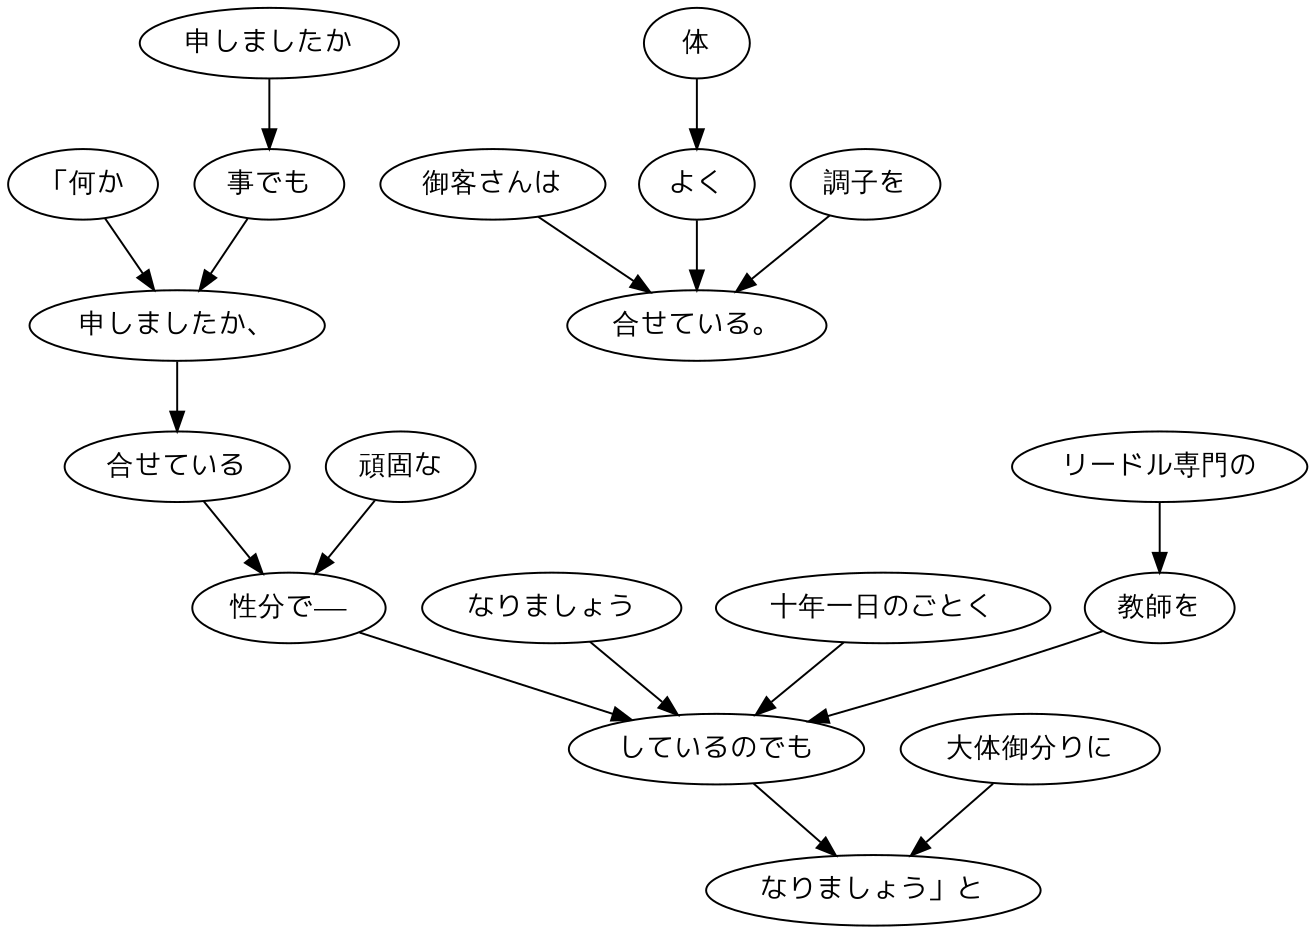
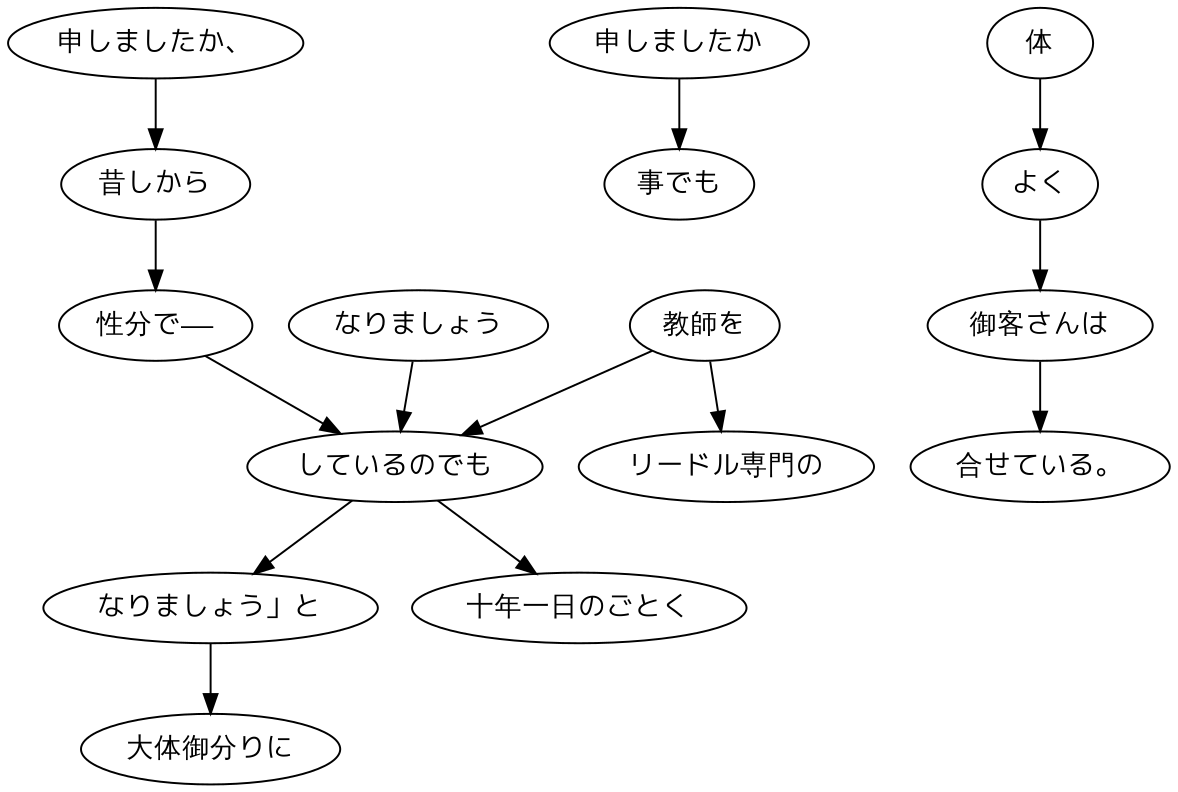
  digraph {
    fontname="DejaVu Sans Mono"
    node [fontname="DejaVu Sans Mono"]
    edge [fontname="DejaVu Sans Mono"]
-   n1 [label="「何か"]
    n2 [label="申しましたか、"]
-   n3 [label="合せている"]
+   n3 [label="昔しから"]
    n4 [label="申しましたか"]
    n5 [label="事でも"]
    n6 [label="性分で——"]
    n7 [label="しているのでも"]
-   n8 [label="頑固な"]
    n9 [label="なりましょう」と"]
    n10 [label="なりましょう"]
    n11 [label="十年一日のごとく"]
    n12 [label="リードル専門の"]
    n13 [label="教師を"]
    n14 [label="大体御分りに"]
    n15 [label="合せている。"]
    n16 [label="御客さんは"]
    n17 [label="体"]
    n18 [label="よく"]
-   n19 [label="調子を"]
-   n1 -> n2
    n2 -> n3
    n3 -> n6
    n4 -> n5
-   n5 -> n2
    n6 -> n7
    n7 -> n9
-   n8 -> n6
    n10 -> n7
-   n11 -> n7
-   n12 -> n13
+   n7 -> n11
+   n13 -> n12
    n13 -> n7
-   n14 -> n9
+   n9 -> n14
    n16 -> n15
    n17 -> n18
-   n18 -> n15
-   n19 -> n15
+   n18 -> n16
  }
